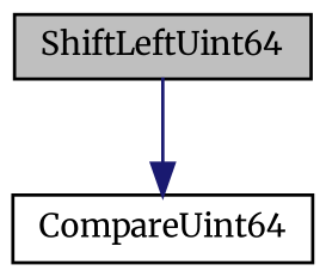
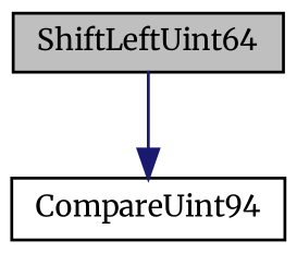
  digraph {
    rankdir=TB
    fontname=Merriweather
    node [color=black fontname=Merriweather fontsize=10 shape=record style=filled]
    n1 [fillcolor=grey75 fontcolor=black height=0.2 label=ShiftLeftUint64 width=0.4]
-   n2 [fillcolor=white height=0.2 label=CompareUint64 width=0.4]
+   n2 [fillcolor=white height=0.2 label=CompareUint94 width=0.4]
    n1 -> n2 [color=midnightblue fontname=Merriweather fontsize=10 labelfontname=Helvetica labelfontsize=10 style=solid]
  }
